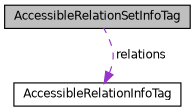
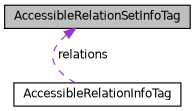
  digraph {
    node [color=black fontname=Helvetica fontsize=10 shape=record style=filled]
    n1 [fillcolor=grey75 fontcolor=black height=0.2 label=AccessibleRelationSetInfoTag width=0.4]
    n2 [fillcolor=white height=0.2 label=AccessibleRelationInfoTag width=0.4]
-   n2 -> n1 [color=darkorchid3 dir=back fontname=Helvetica fontsize=10 label=" relations" labelfontname=Helvetica labelfontsize=10 style=dashed]
+   n1 -> n2 [color=darkorchid3 dir=back fontname=Helvetica fontsize=10 label=" relations" labelfontname=Helvetica labelfontsize=10 style=dashed]
  }
